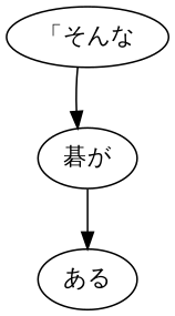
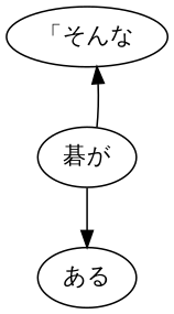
  digraph {
    n1 [label="「そんな"]
    n2 [label="碁が"]
    n3 [label="ある"]
-   n1 -> n2
+   n2 -> n1
    n2 -> n3
  }
